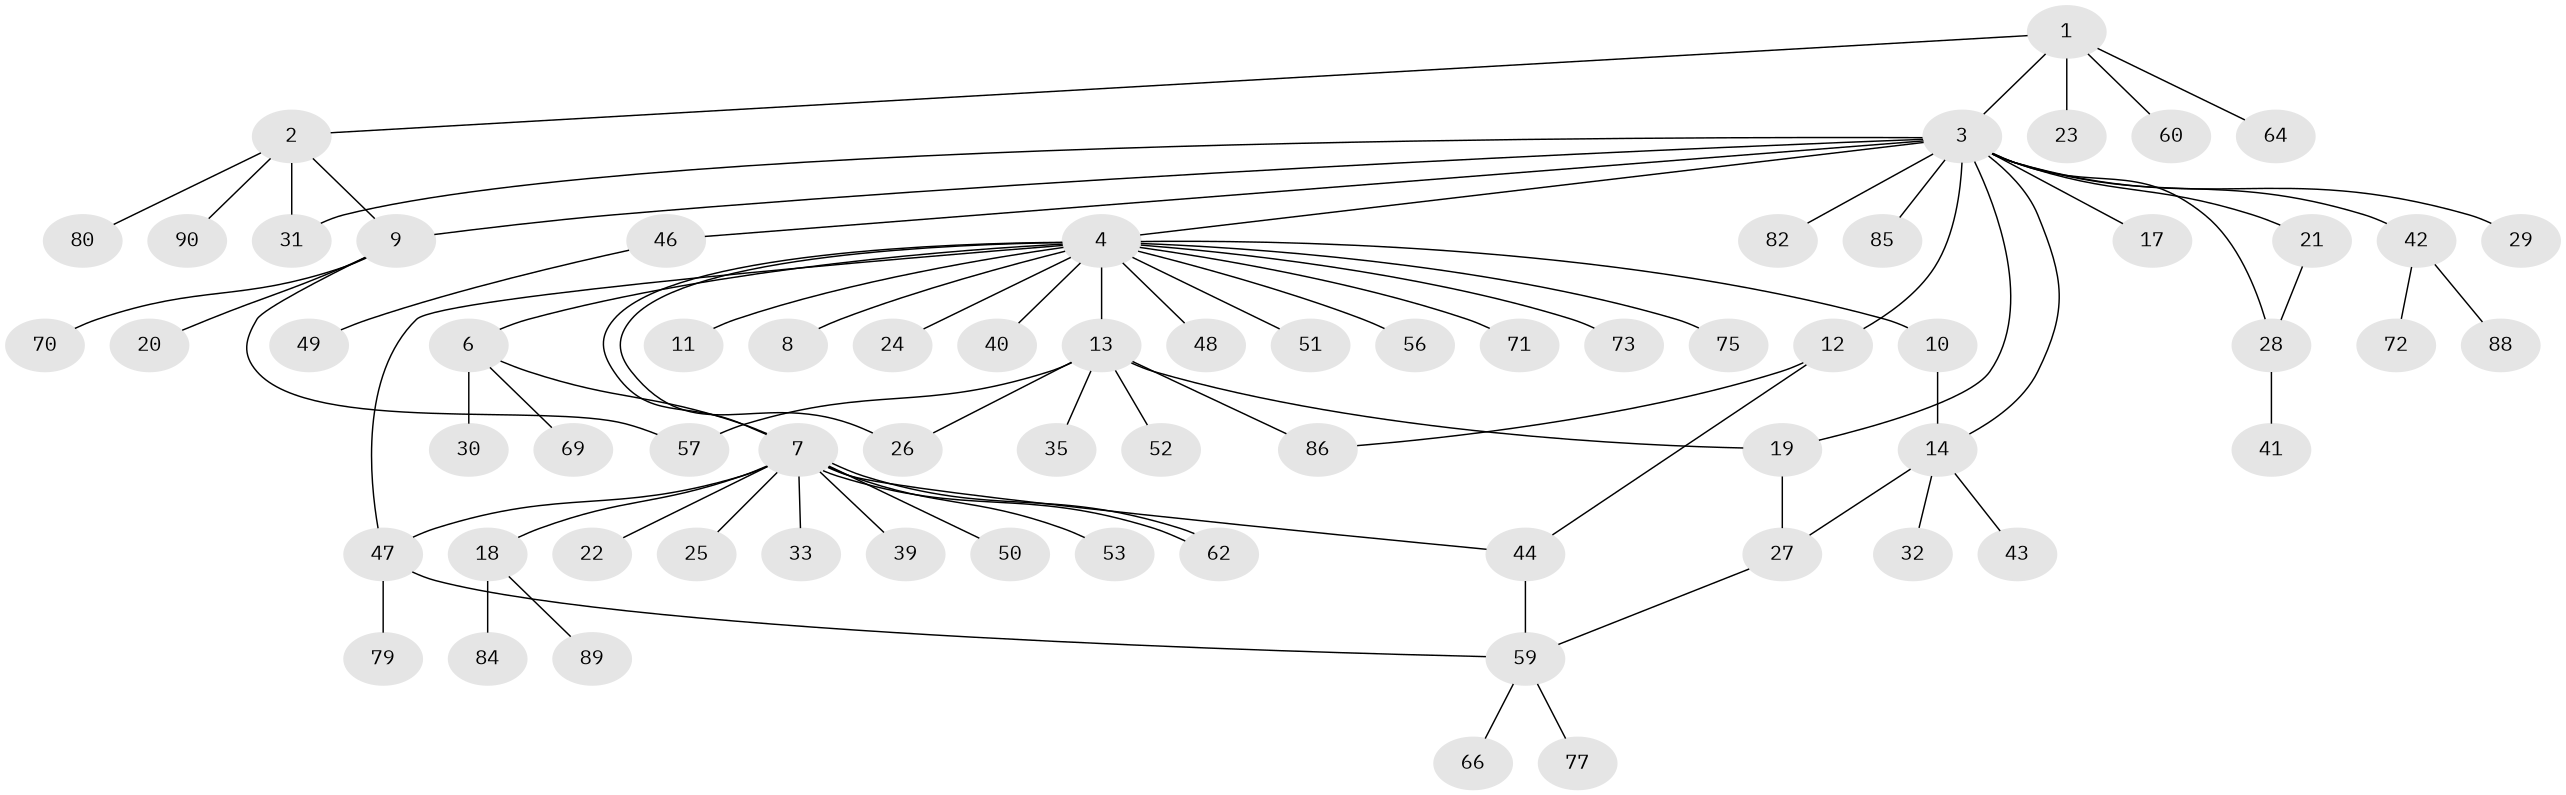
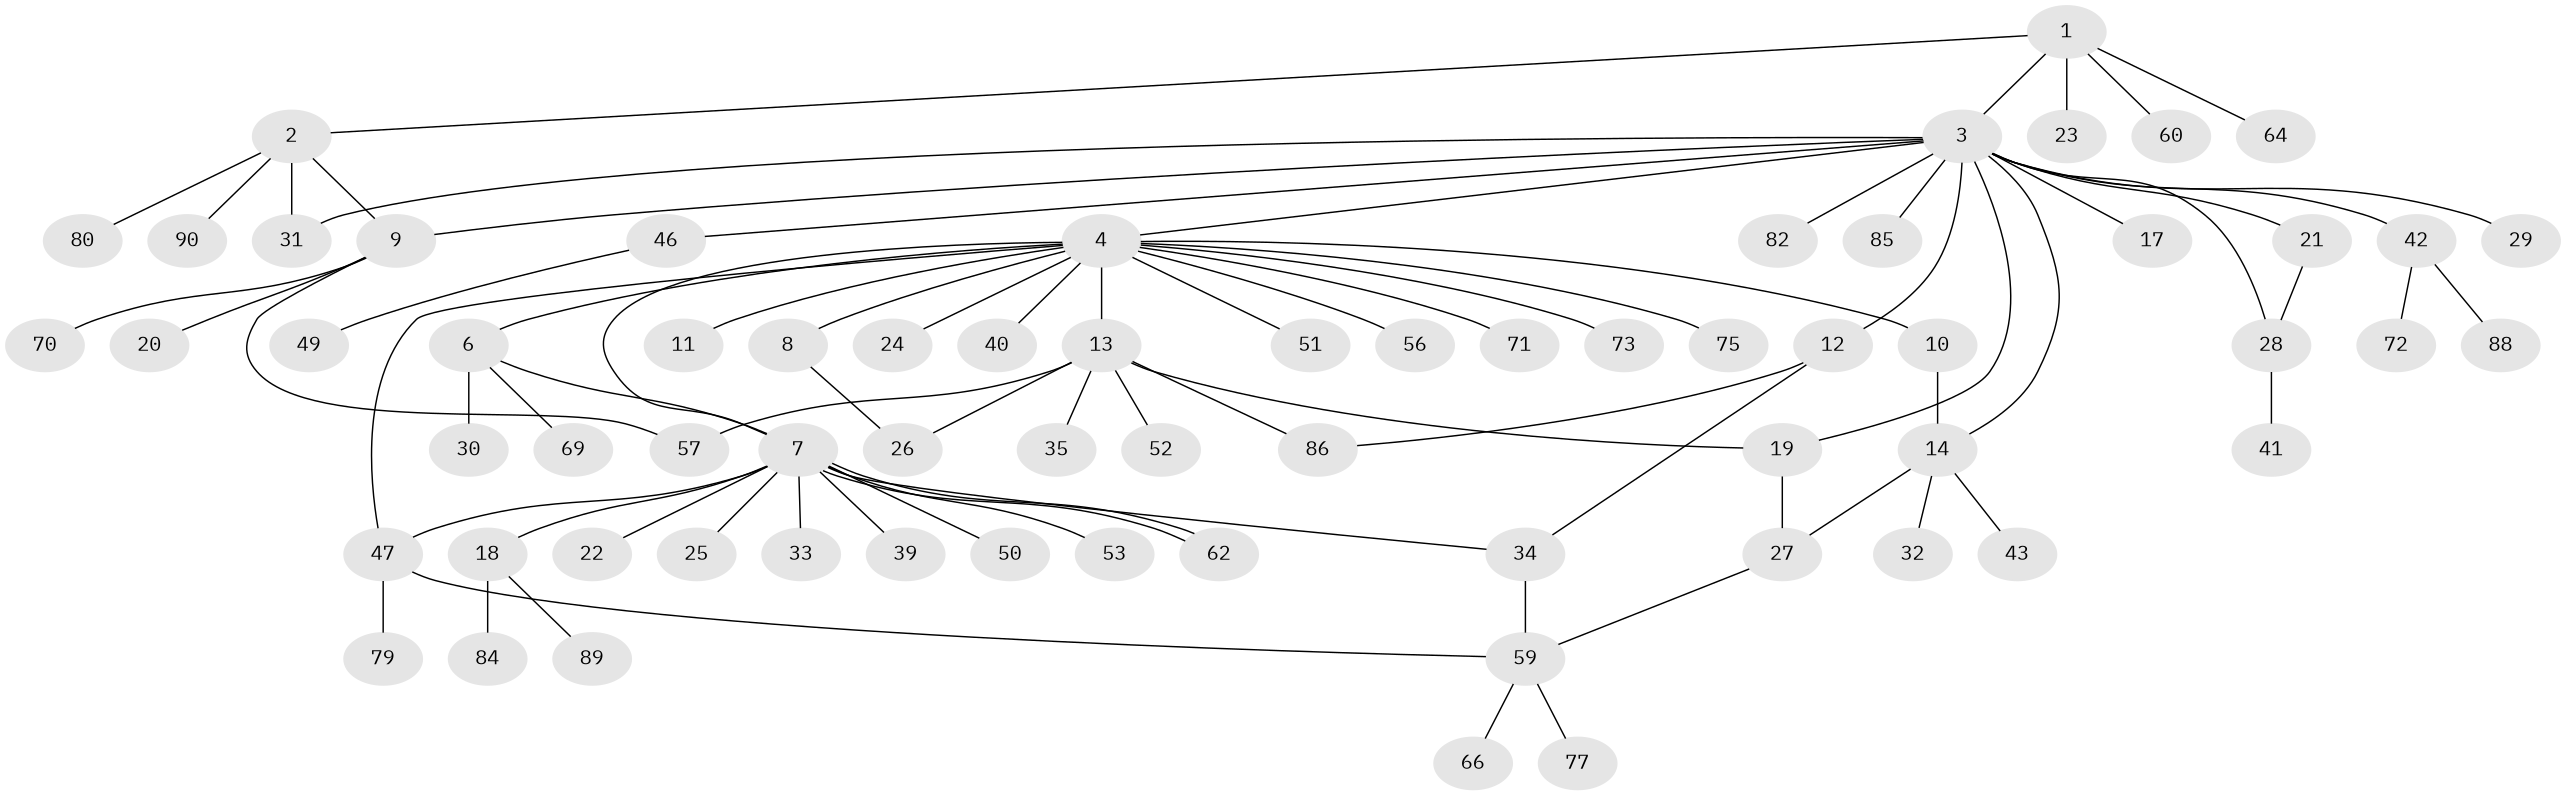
  graph {
    fontname="IBM Plex Mono"
    node [color=gray90 fontname="IBM Plex Mono" style=filled]
    edge [fontname="IBM Plex Mono"]
    1 [super="+55"]
    2 [super="+78"]
    3 [super="+5"]
    23
    60
    64
    9 [super="+15"]
    31 [super="+68"]
    80
    90
    4 [super="+16"]
    12 [super="+37"]
    14 [super="+67"]
    17
    19
    21
    28 [super="+74"]
    29
    42 [super="+61"]
    46
    82
    85
    20
    57 [super="+76"]
    70
    6 [super="+38"]
    7 [super="+34"]
    8
    10
    11
    13 [super="+63"]
    24
    26 [super="+65"]
    40
    47 [super="+54"]
-   48
    51
    56
    71
    73
    75
-   44 [super="+45"]
+   44 [super="+45" label=34]
    86
    27
    32 [super="+87"]
    43
    n47 [label=41]
    72
    88
    49
    30
    69
    18 [super="+36"]
    22 [super="+83"]
    25 [super="+58"]
    33
    39
    50
    53
    62
    35 [super="+41"]
    52
    59 [super="+91"]
    79
    84
    89
    66
    77
    1 -- 2
    1 -- 3
    1 -- 23
    1 -- 60
    1 -- 64
    2 -- 9
    2 -- 31
    2 -- 80
    2 -- 90
    3 -- 9
    3 -- 31
    3 -- 4
    3 -- 12
    3 -- 14
    3 -- 17
    3 -- 19
    3 -- 21
    3 -- 28
    3 -- 29
    3 -- 42
    3 -- 46
    3 -- 82
    3 -- 85
    9 -- 20
    9 -- 57
    9 -- 70
    4 -- 6
    4 -- 7
    4 -- 8
    4 -- 10
    4 -- 11
    4 -- 13
    4 -- 24
-   4 -- 26
+   8 -- 26
    4 -- 40
    4 -- 47
-   4 -- 48
    4 -- 51
    4 -- 56
    4 -- 71
    4 -- 73
    4 -- 75
    12 -- 44
    12 -- 86
    14 -- 27
    14 -- 32
    14 -- 43
    19 -- 27
    21 -- 28
    28 -- n47
    42 -- 72
    42 -- 88
    46 -- 49
    6 -- 7
    6 -- 30
    6 -- 69
    7 -- 47
    7 -- 44
    7 -- 18
    7 -- 22
    7 -- 25
    7 -- 33
    7 -- 39
    7 -- 50
    7 -- 53
    7 -- 62
    7 -- 62
    10 -- 14
    13 -- 19
    13 -- 57
    13 -- 26
    13 -- 86
    13 -- 35
    13 -- 52
    47 -- 59
    47 -- 79
    44 -- 59
    27 -- 59
    18 -- 84
    18 -- 89
    59 -- 66
    59 -- 77
  }
